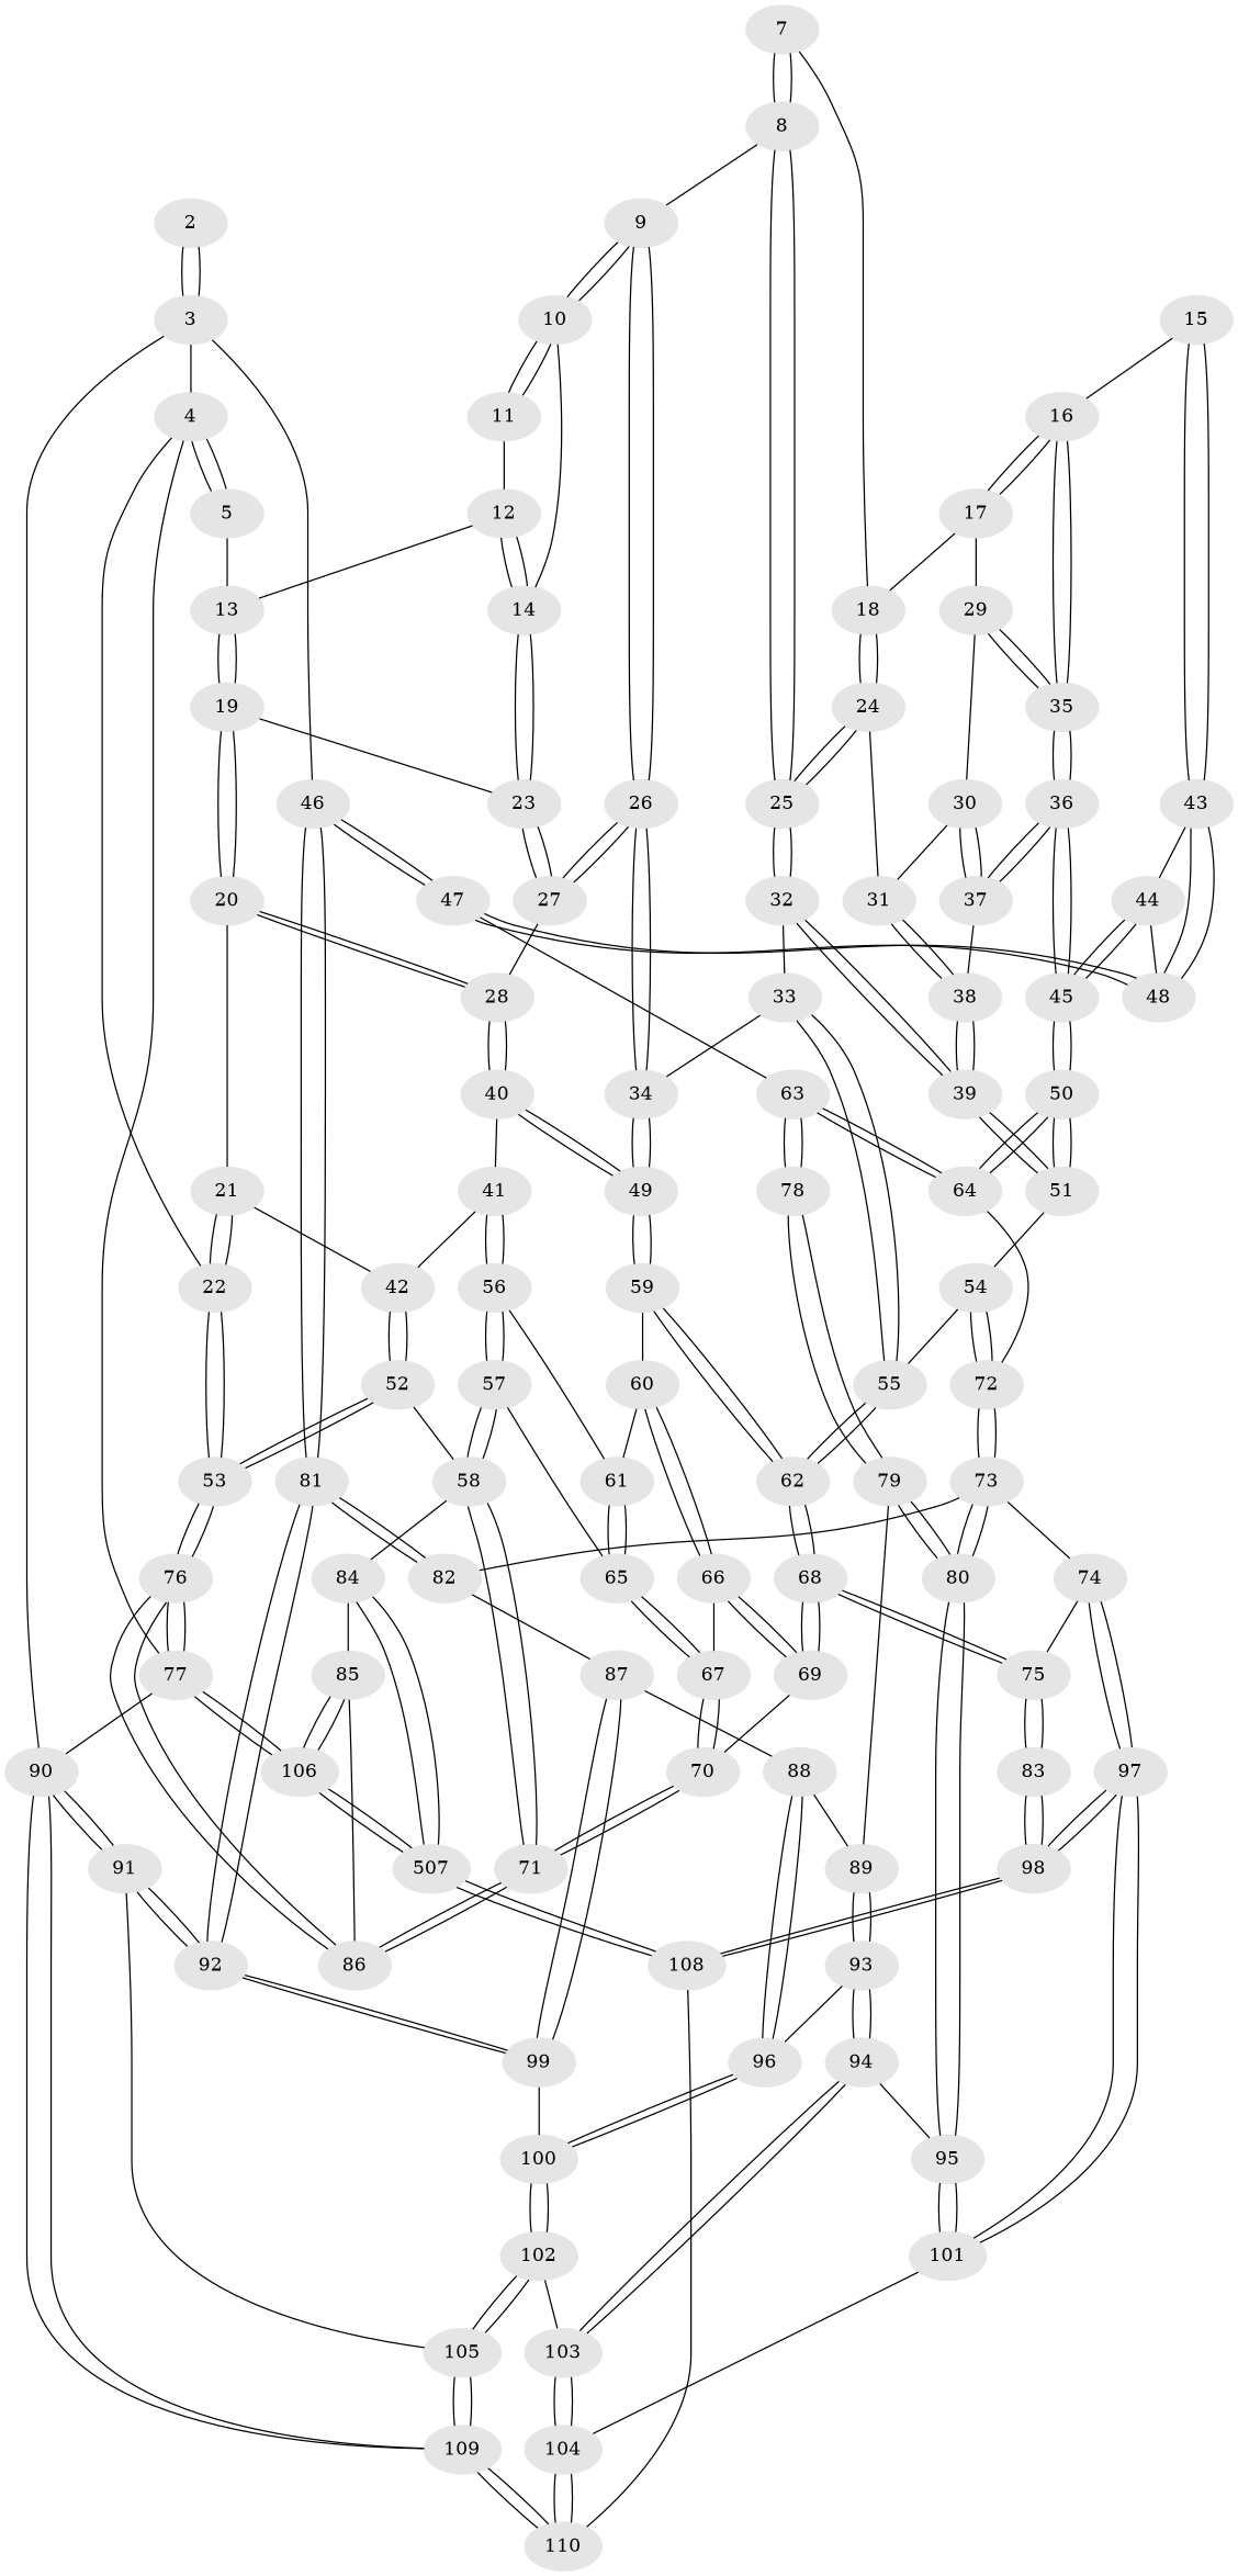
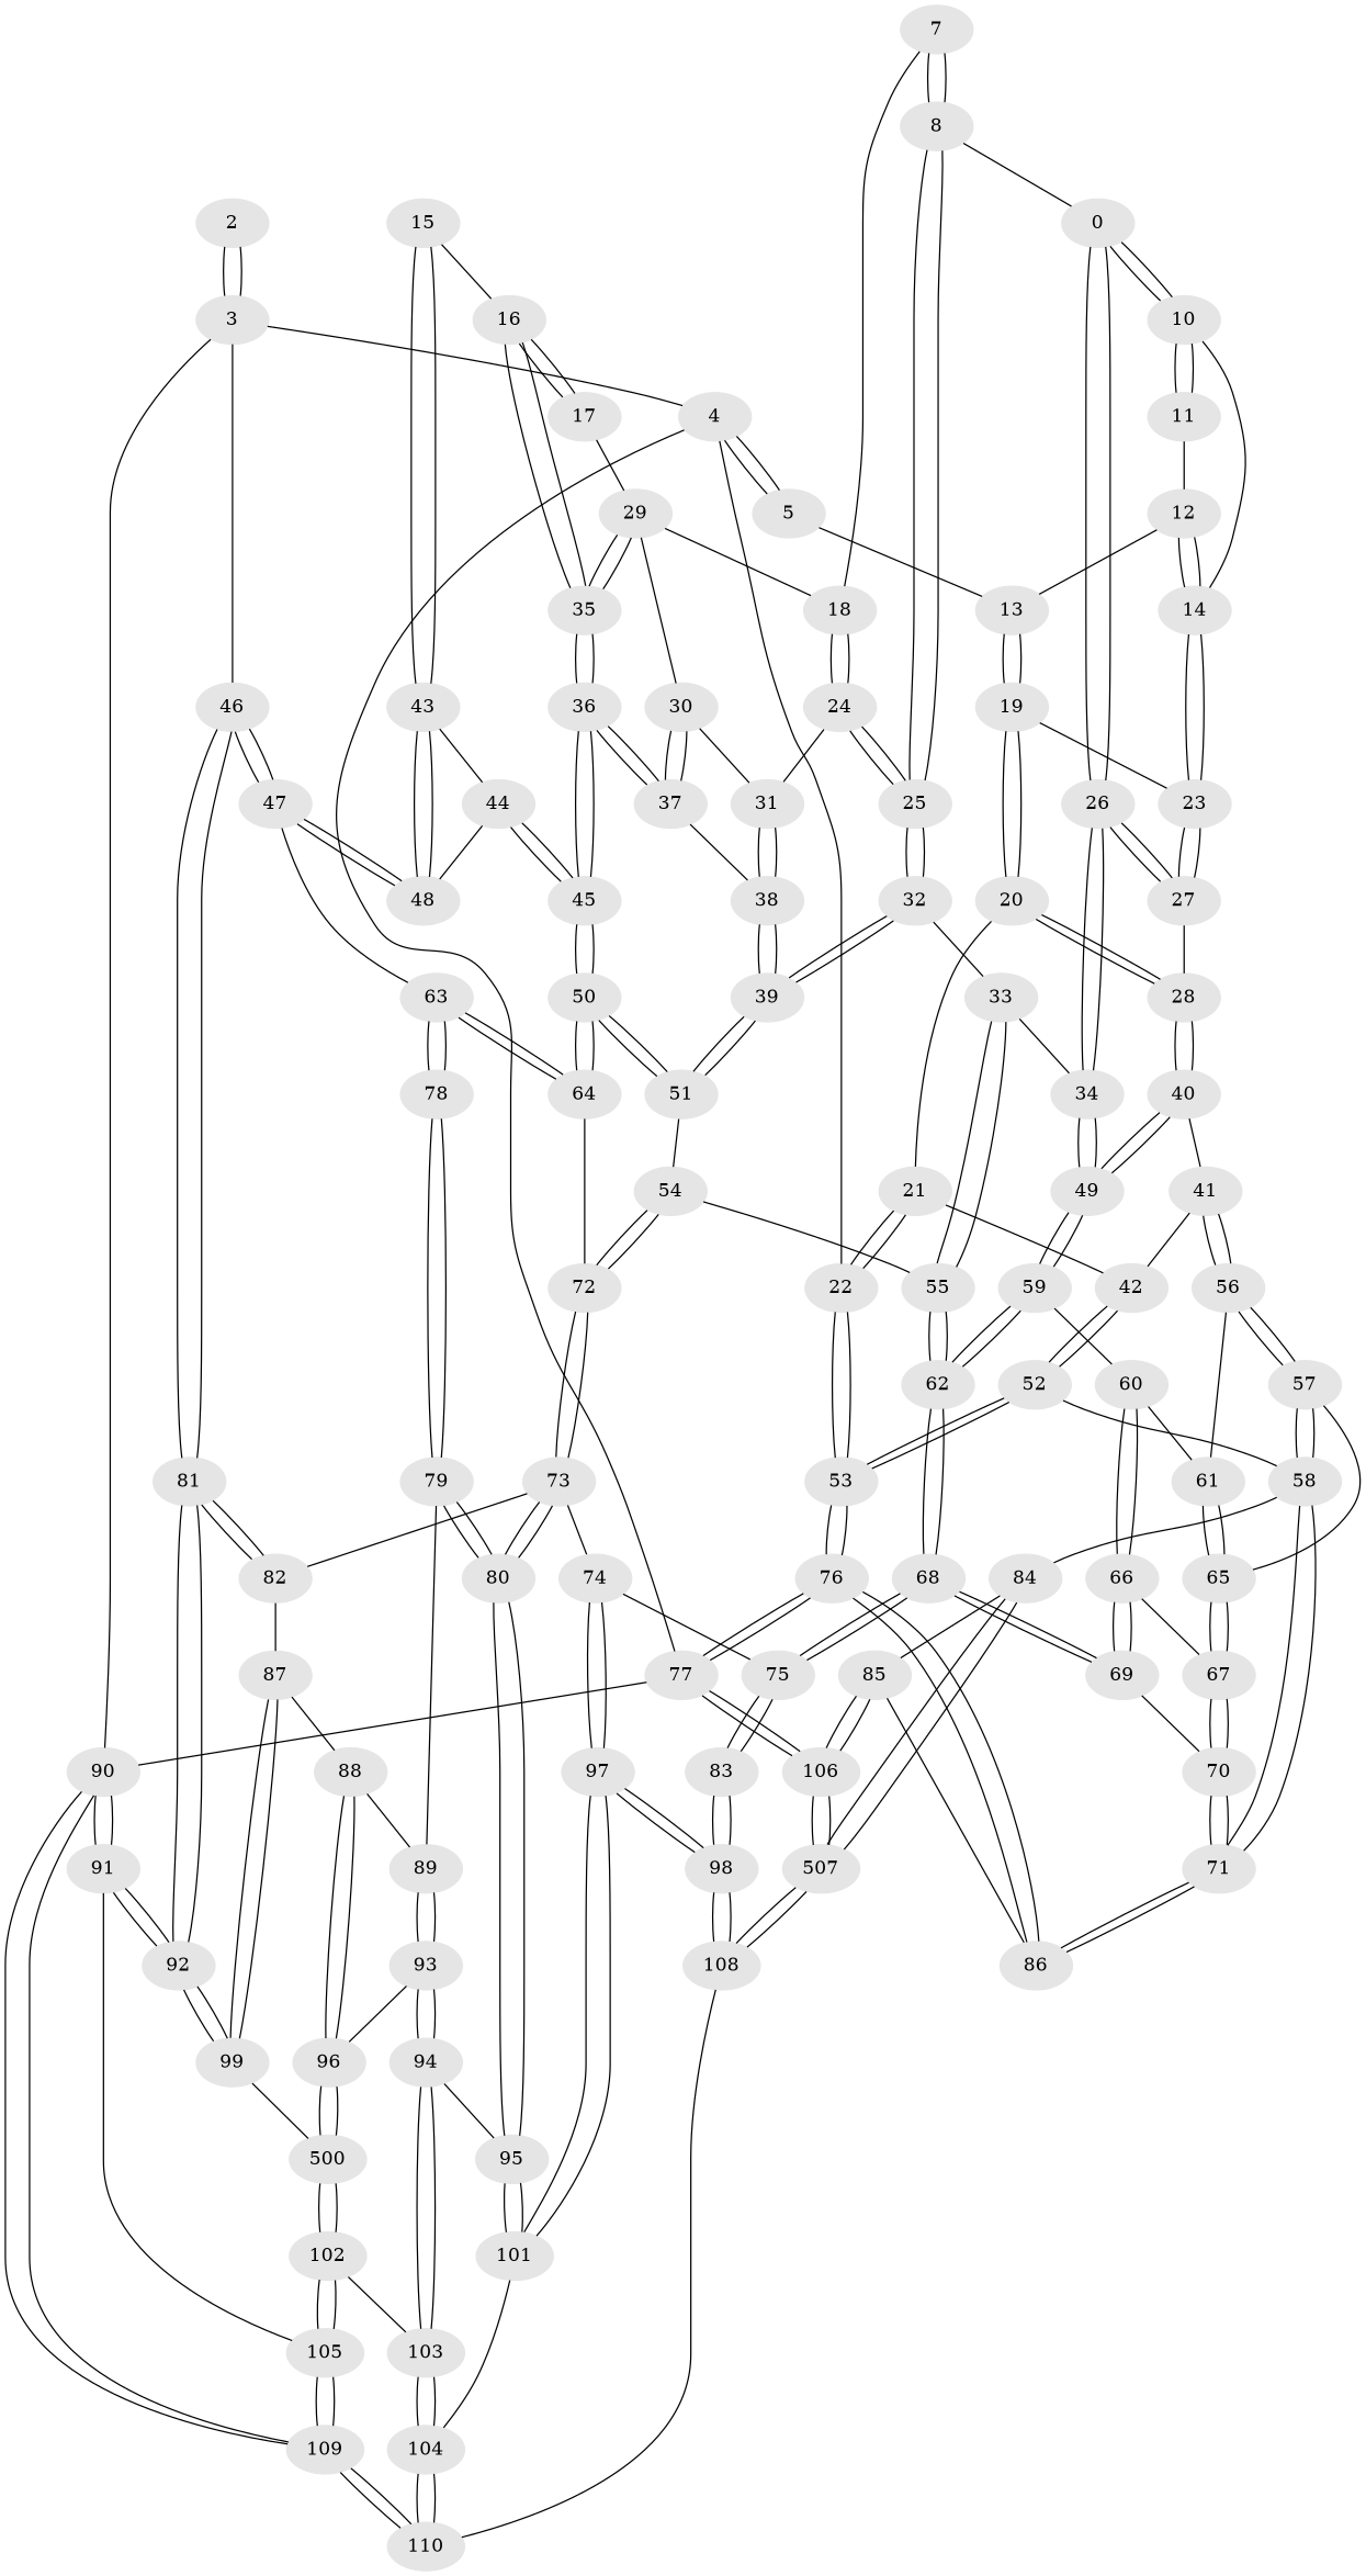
  graph {
    node [color=gray90 style=filled]
    2
    3
    7
    8
    18
    4
    46
    90
    15
    16
    43
    5
    22
    77
    47
    81
    91
    109
    13
    53
    106
    19
    11
    12
-   9
+   9 [label=0]
    25
    24
    10
    26
    32
    14
    27
    34
    23
    20
    17
    35
    44
    48
    29
    36
    30
    31
    21
    28
    42
    40
    52
    76
    38
    33
    39
    49
    41
    37
    55
    51
    62
    59
    45
    50
    54
    56
    57
    61
    58
    64
    63
    82
    92
    78
    60
    72
    71
    84
    86
    73
    68
    65
    67
    66
    69
    75
    79
    70
    83
    74
    80
    97
    95
    98
    101
    n93 [label=507]
    89
    87
    93
    99
    88
    85
    108
    96
-   100
+   100 [label=500]
    94
    105
    110
    103
    104
    102
    2 -- 3
    2 -- 3
    3 -- 4
    3 -- 46
    3 -- 90
    7 -- 8
    7 -- 8
    7 -- 18
    8 -- 9
    8 -- 25
    8 -- 25
    18 -- 24
    18 -- 24
    4 -- 5
    4 -- 5
    4 -- 22
    4 -- 77
    46 -- 47
    46 -- 47
    46 -- 81
    46 -- 81
    90 -- 91
    90 -- 91
    90 -- 109
    90 -- 109
    15 -- 16
    15 -- 43
    15 -- 43
    16 -- 17
    16 -- 17
    16 -- 35
    16 -- 35
    43 -- 44
    43 -- 48
    43 -- 48
    5 -- 13
    22 -- 53
    22 -- 53
    77 -- 90
    77 -- 106
    77 -- 106
    47 -- 48
    47 -- 48
    47 -- 63
    81 -- 82
    81 -- 82
    81 -- 92
    81 -- 92
    91 -- 92
    91 -- 92
    91 -- 105
    109 -- 110
    109 -- 110
    13 -- 19
    13 -- 19
    53 -- 76
    53 -- 76
    106 -- n93
    106 -- n93
    19 -- 23
    19 -- 20
    19 -- 20
    11 -- 12
    12 -- 13
    12 -- 14
    12 -- 14
    9 -- 10
    9 -- 10
    9 -- 26
    9 -- 26
    25 -- 32
    25 -- 32
    24 -- 25
    24 -- 25
    24 -- 31
    10 -- 11
    10 -- 11
    10 -- 14
    26 -- 27
    26 -- 27
    26 -- 34
    26 -- 34
    32 -- 33
    32 -- 39
    32 -- 39
    14 -- 23
    14 -- 23
    27 -- 28
    34 -- 49
    34 -- 49
    23 -- 27
    23 -- 27
    20 -- 21
    20 -- 28
    20 -- 28
-   17 -- 18
+   29 -- 18
    17 -- 29
    35 -- 36
    35 -- 36
    44 -- 48
    44 -- 45
    44 -- 45
    29 -- 35
    29 -- 35
    29 -- 30
    36 -- 37
    36 -- 37
    36 -- 45
    36 -- 45
    30 -- 31
    30 -- 37
    30 -- 37
    31 -- 38
    31 -- 38
    21 -- 22
    21 -- 22
    21 -- 42
    28 -- 40
    28 -- 40
    42 -- 52
    42 -- 52
    40 -- 49
    40 -- 49
    40 -- 41
    52 -- 53
    52 -- 53
    52 -- 58
    76 -- 77
    76 -- 77
    76 -- 86
    76 -- 86
    38 -- 39
    38 -- 39
    33 -- 34
    33 -- 55
    33 -- 55
    39 -- 51
    39 -- 51
    49 -- 59
    49 -- 59
    41 -- 42
    41 -- 56
    41 -- 56
    37 -- 38
    55 -- 62
    55 -- 62
    51 -- 54
    62 -- 68
    62 -- 68
    59 -- 62
    59 -- 62
    59 -- 60
    45 -- 50
    45 -- 50
    50 -- 51
    50 -- 51
    50 -- 64
    50 -- 64
    54 -- 55
    54 -- 72
    54 -- 72
    56 -- 57
    56 -- 57
    56 -- 61
    57 -- 58
    57 -- 58
    57 -- 65
    61 -- 65
    61 -- 65
    58 -- 71
    58 -- 71
    58 -- 84
    64 -- 72
    63 -- 64
    63 -- 64
    63 -- 78
    63 -- 78
    82 -- 87
    92 -- 99
    92 -- 99
    78 -- 79
    78 -- 79
    60 -- 61
    60 -- 66
    60 -- 66
    72 -- 73
    72 -- 73
    71 -- 86
    71 -- 86
    84 -- n93
    84 -- n93
    84 -- 85
    73 -- 82
    73 -- 74
    73 -- 80
    73 -- 80
    68 -- 69
    68 -- 69
    68 -- 75
    68 -- 75
    65 -- 67
    65 -- 67
    67 -- 70
    67 -- 70
    66 -- 67
    66 -- 69
    66 -- 69
    69 -- 70
    75 -- 83
    75 -- 83
    79 -- 80
    79 -- 80
    79 -- 89
    70 -- 71
    70 -- 71
    83 -- 98
    83 -- 98
    74 -- 75
    74 -- 97
    74 -- 97
    80 -- 95
    80 -- 95
    97 -- 98
    97 -- 98
    97 -- 101
    97 -- 101
    95 -- 101
    95 -- 101
    98 -- 108
    98 -- 108
    101 -- 104
    n93 -- 108
    n93 -- 108
    89 -- 93
    89 -- 93
    87 -- 99
    87 -- 99
    87 -- 88
    93 -- 96
    93 -- 94
    93 -- 94
    99 -- 100
    88 -- 89
    88 -- 96
    88 -- 96
    85 -- 106
    85 -- 106
    85 -- 86
    108 -- 110
    96 -- 100
    96 -- 100
    100 -- 102
    100 -- 102
    94 -- 95
    94 -- 103
    94 -- 103
    105 -- 109
    105 -- 109
    103 -- 104
    103 -- 104
    104 -- 110
    104 -- 110
    102 -- 105
    102 -- 105
    102 -- 103
  }
